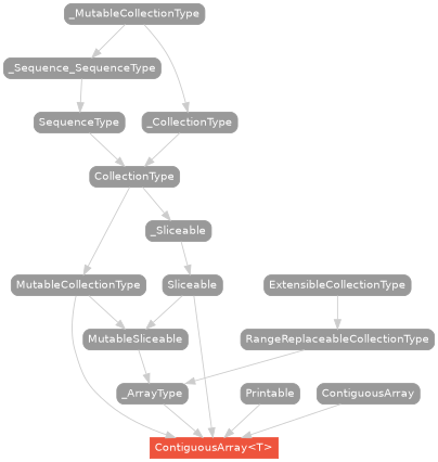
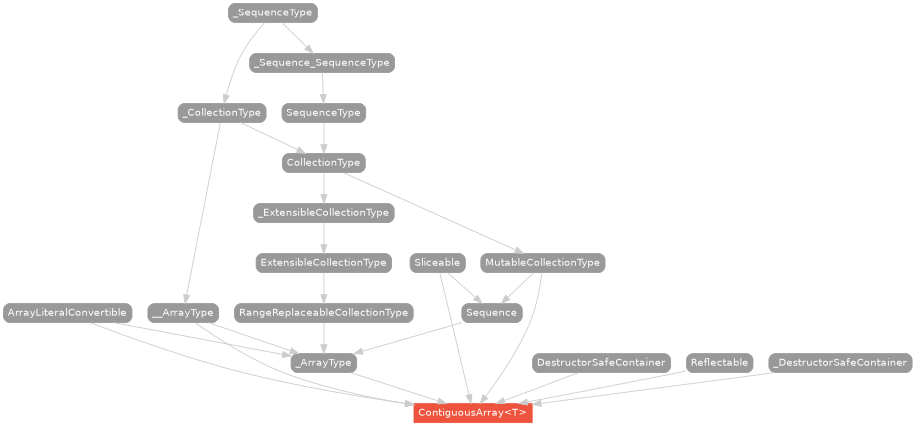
  strict digraph {
    node [color="#999999" fillcolor="#999999" fontcolor=white fontname=Helvetica fontsize=12 margin="0.07,0.05" shape=box style="filled,rounded"]
    edge [color="#cccccc"]
    "ContiguousArray<T>" [color="#ee543d" fillcolor="#ee543d" height=0.3 style=filled]
+   ArrayLiteralConvertible [height=0.3]
    _ArrayType [height=0.3]
    CollectionType [height=0.3]
    MutableCollectionType [height=0.3]
-   _Sliceable [height=0.3]
-   MutableSliceable [height=0.3]
+   _ExtensibleCollectionType [height=0.3]
+   MutableSliceable [height=0.3 label=Sequence]
    ExtensibleCollectionType [height=0.3]
    Sliceable [height=0.3]
    RangeReplaceableCollectionType [height=0.3]
-   Printable [height=0.3]
-   Reflectable [height=0.3 label=ContiguousArray]
+   Printable [height=0.3 label=DestructorSafeContainer]
+   Reflectable [height=0.3]
    SequenceType [height=0.3]
    _CollectionType [height=0.3]
-   _SequenceType [height=0.3 label=_MutableCollectionType]
+   __ArrayType [height=0.3]
+   _DestructorSafeContainer [height=0.3]
+   _SequenceType [height=0.3]
    n19 [height=0.3 label=_Sequence_SequenceType]
    subgraph sub_1 {
      rank=max
      "ContiguousArray<T>"
    }
+   ArrayLiteralConvertible -> "ContiguousArray<T>"
+   ArrayLiteralConvertible -> _ArrayType
    _ArrayType -> "ContiguousArray<T>"
    CollectionType -> MutableCollectionType
-   CollectionType -> _Sliceable
+   CollectionType -> _ExtensibleCollectionType
    MutableCollectionType -> "ContiguousArray<T>"
    MutableCollectionType -> MutableSliceable
-   _Sliceable -> Sliceable
+   _ExtensibleCollectionType -> ExtensibleCollectionType
    MutableSliceable -> _ArrayType
    ExtensibleCollectionType -> RangeReplaceableCollectionType
    Sliceable -> "ContiguousArray<T>"
    Sliceable -> MutableSliceable
    RangeReplaceableCollectionType -> _ArrayType
    Printable -> "ContiguousArray<T>"
    Reflectable -> "ContiguousArray<T>"
    SequenceType -> CollectionType
    _CollectionType -> CollectionType
+   _CollectionType -> __ArrayType
+   __ArrayType -> "ContiguousArray<T>"
+   __ArrayType -> _ArrayType
+   _DestructorSafeContainer -> "ContiguousArray<T>"
    _SequenceType -> _CollectionType
    _SequenceType -> n19
    n19 -> SequenceType
  }
